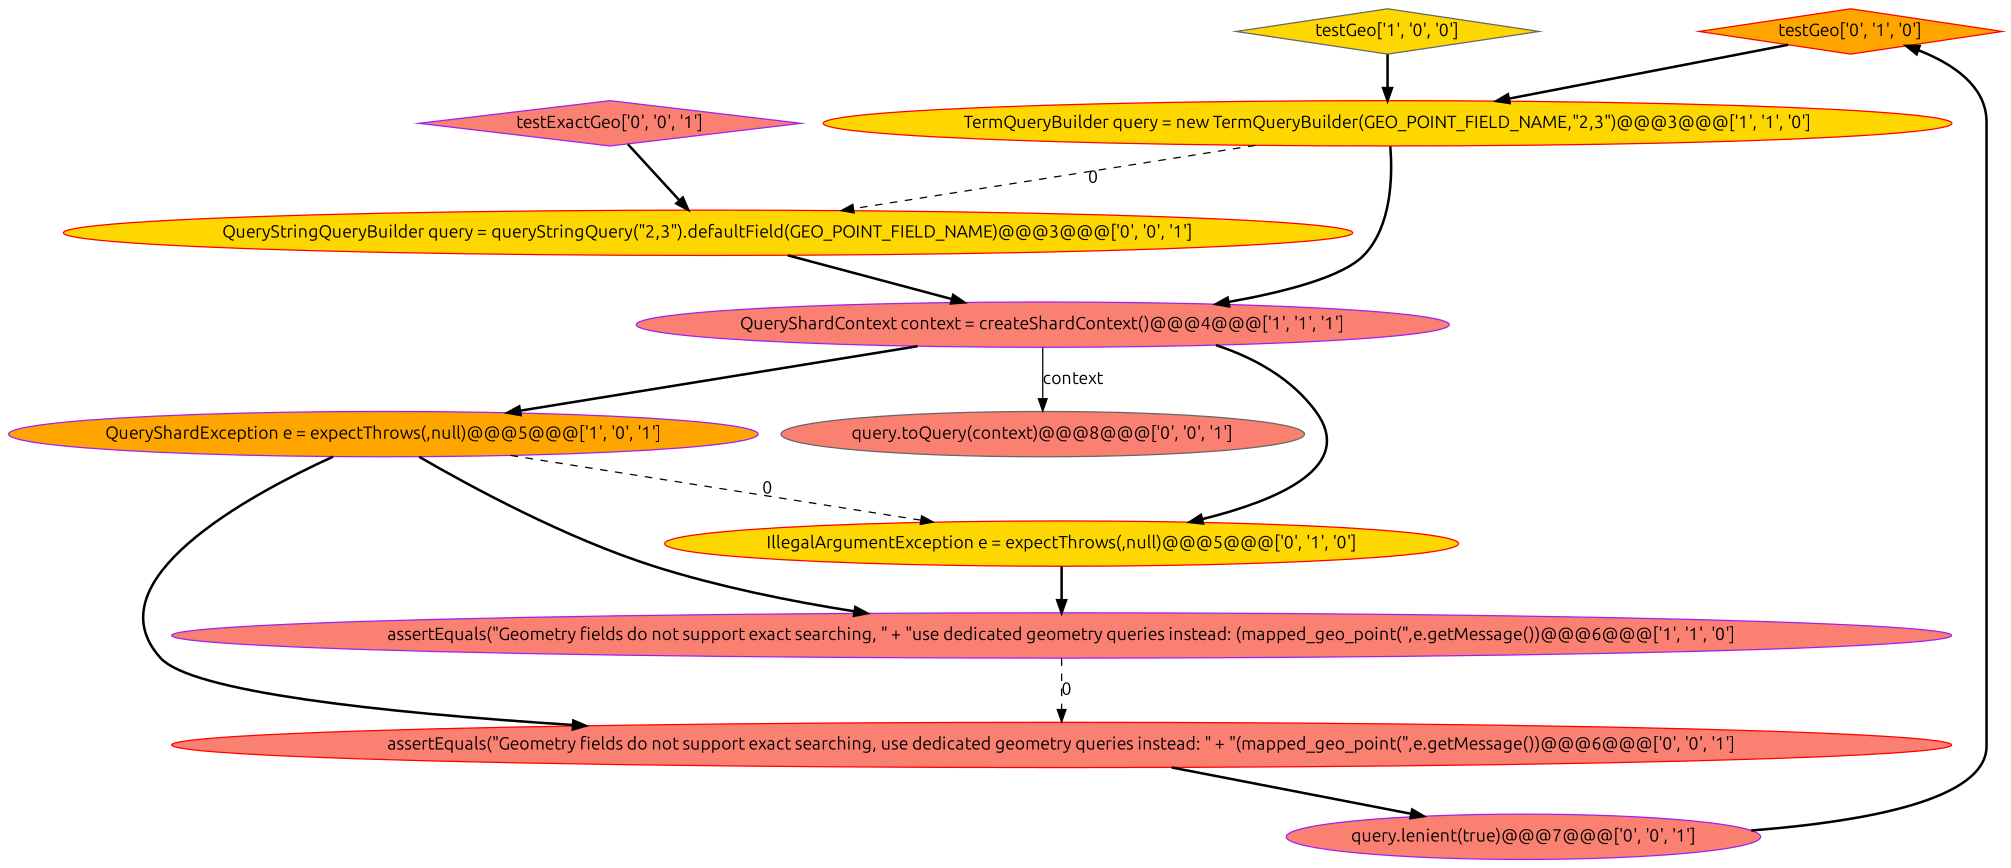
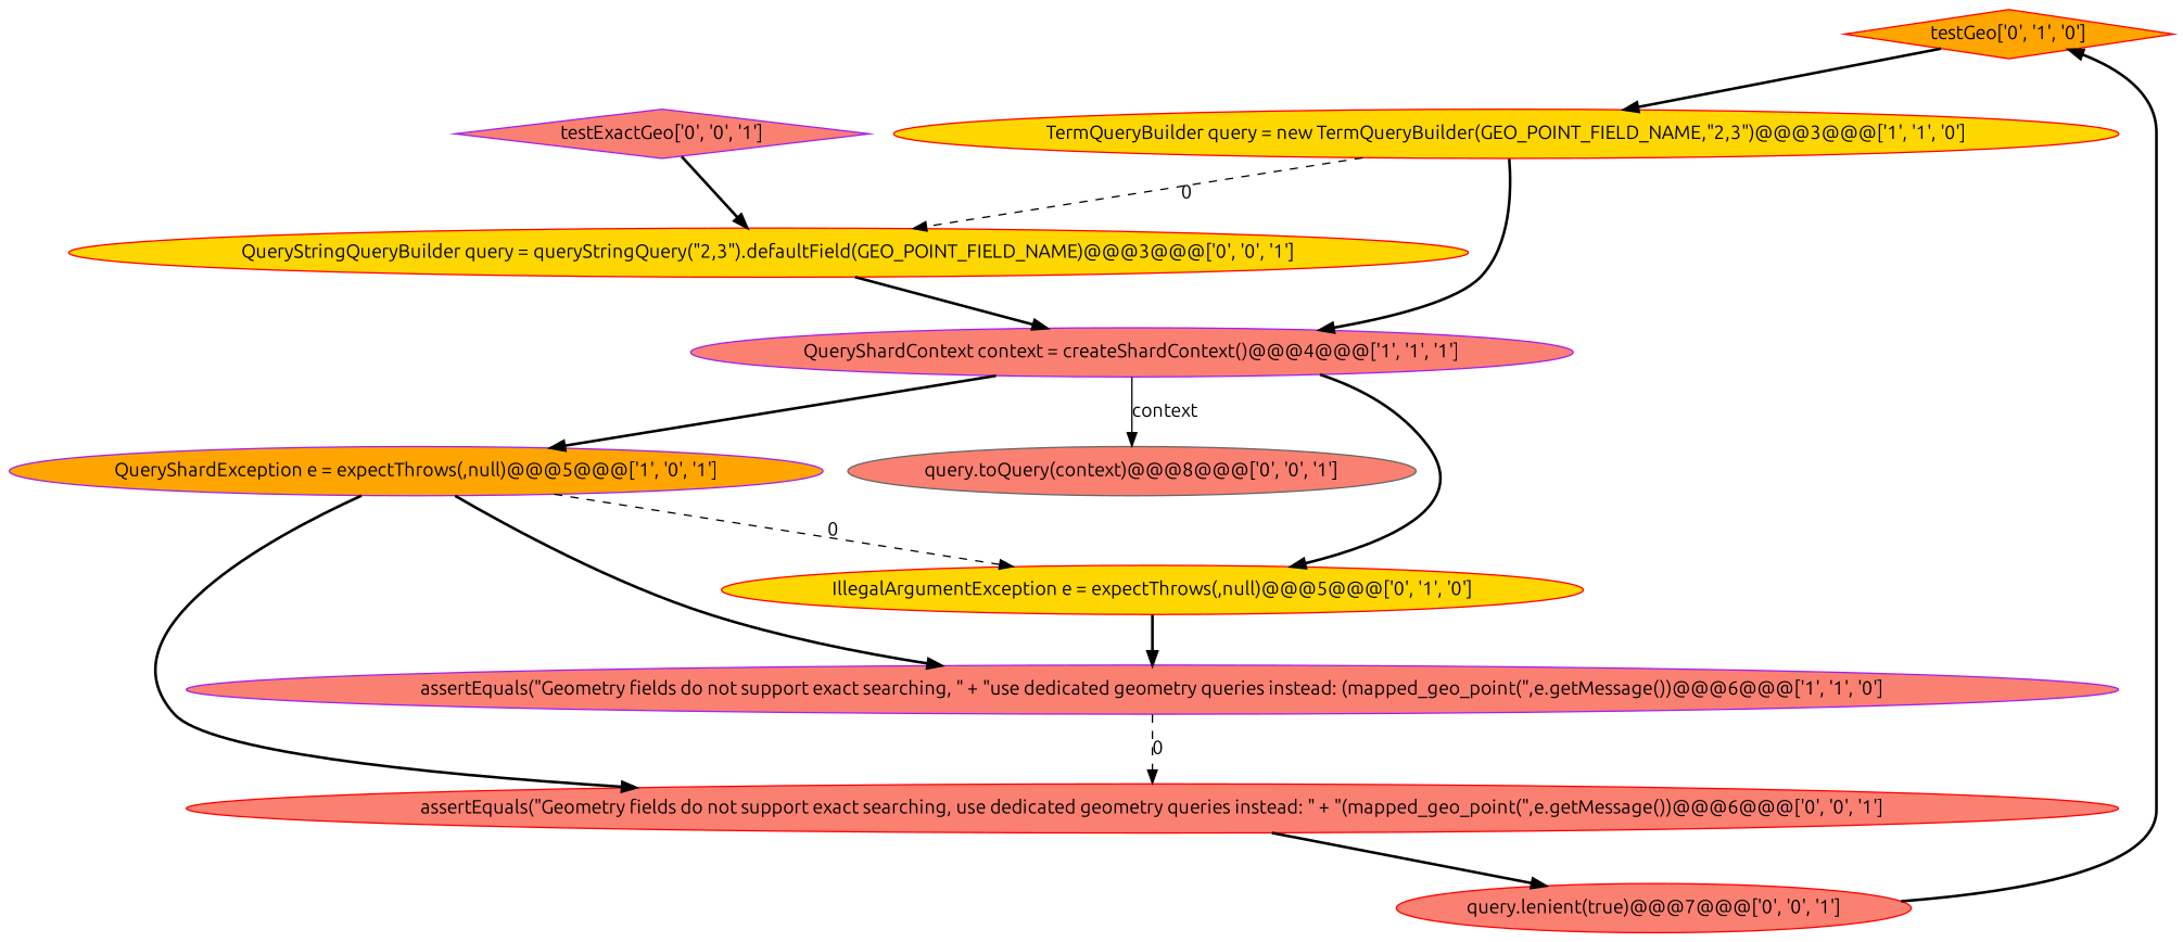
  digraph {
    fontname=Ubuntu
    node [color=red fillcolor=salmon fontname=Ubuntu shape=ellipse style=filled]
    edge [fontname=Ubuntu style=bold]
    n1 [fillcolor=orange label="testGeo['0', '1', '0']" shape=diamond]
    n2 [fillcolor=gold label="TermQueryBuilder query = new TermQueryBuilder(GEO_POINT_FIELD_NAME,\"2,3\")@@@3@@@['1', '1', '0']"]
    n3 [color=purple label="QueryShardContext context = createShardContext()@@@4@@@['1', '1', '1']"]
    n4 [fillcolor=gold label="QueryStringQueryBuilder query = queryStringQuery(\"2,3\").defaultField(GEO_POINT_FIELD_NAME)@@@3@@@['0', '0', '1']"]
    n5 [color=purple fillcolor=orange label="QueryShardException e = expectThrows(,null)@@@5@@@['1', '0', '1']"]
    n6 [color=gray40 label="query.toQuery(context)@@@8@@@['0', '0', '1']"]
    n7 [fillcolor=gold label="IllegalArgumentException e = expectThrows(,null)@@@5@@@['0', '1', '0']"]
    n8 [color=purple label="assertEquals(\"Geometry fields do not support exact searching, \" + \"use dedicated geometry queries instead: (mapped_geo_point(\",e.getMessage())@@@6@@@['1', '1', '0']"]
    n9 [label="assertEquals(\"Geometry fields do not support exact searching, use dedicated geometry queries instead: \" + \"(mapped_geo_point(\",e.getMessage())@@@6@@@['0', '0', '1']"]
-   n10 [color=purple label="query.lenient(true)@@@7@@@['0', '0', '1']"]
-   n11 [color=gray40 fillcolor=gold label="testGeo['1', '0', '0']" shape=diamond]
+   n10 [label="query.lenient(true)@@@7@@@['0', '0', '1']"]
    n12 [color=purple label="testExactGeo['0', '0', '1']" shape=diamond]
    n1 -> n2
    n2 -> n3
    n2 -> n4 [label=0 style=dashed]
    n3 -> n5
    n3 -> n6 [label=context style=solid]
    n3 -> n7
    n4 -> n3
    n5 -> n7 [label=0 style=dashed]
    n5 -> n8
    n5 -> n9
    n7 -> n8
    n8 -> n9 [label=0 style=dashed]
    n9 -> n10
    n10 -> n1
-   n11 -> n2
    n12 -> n4
  }
